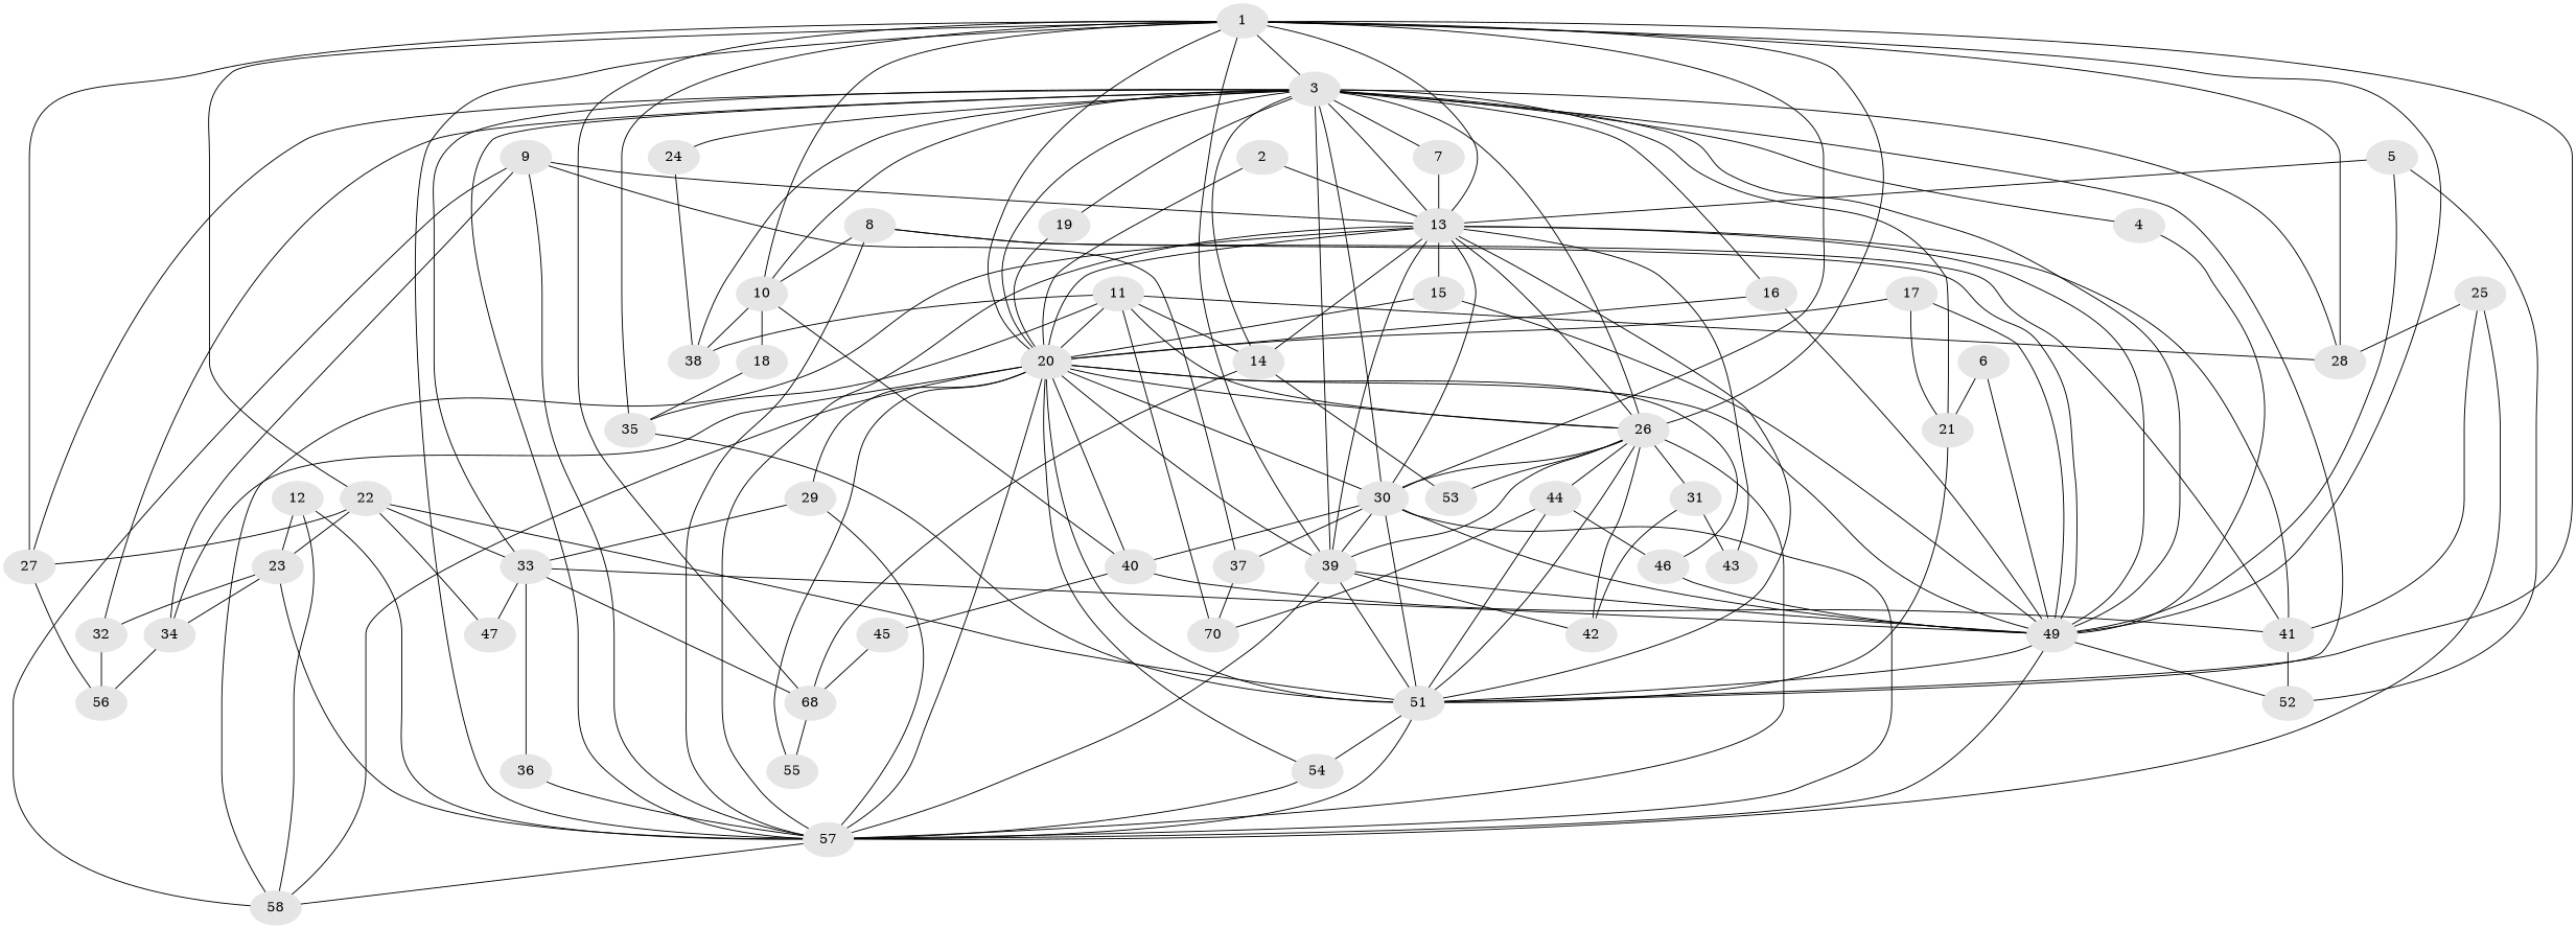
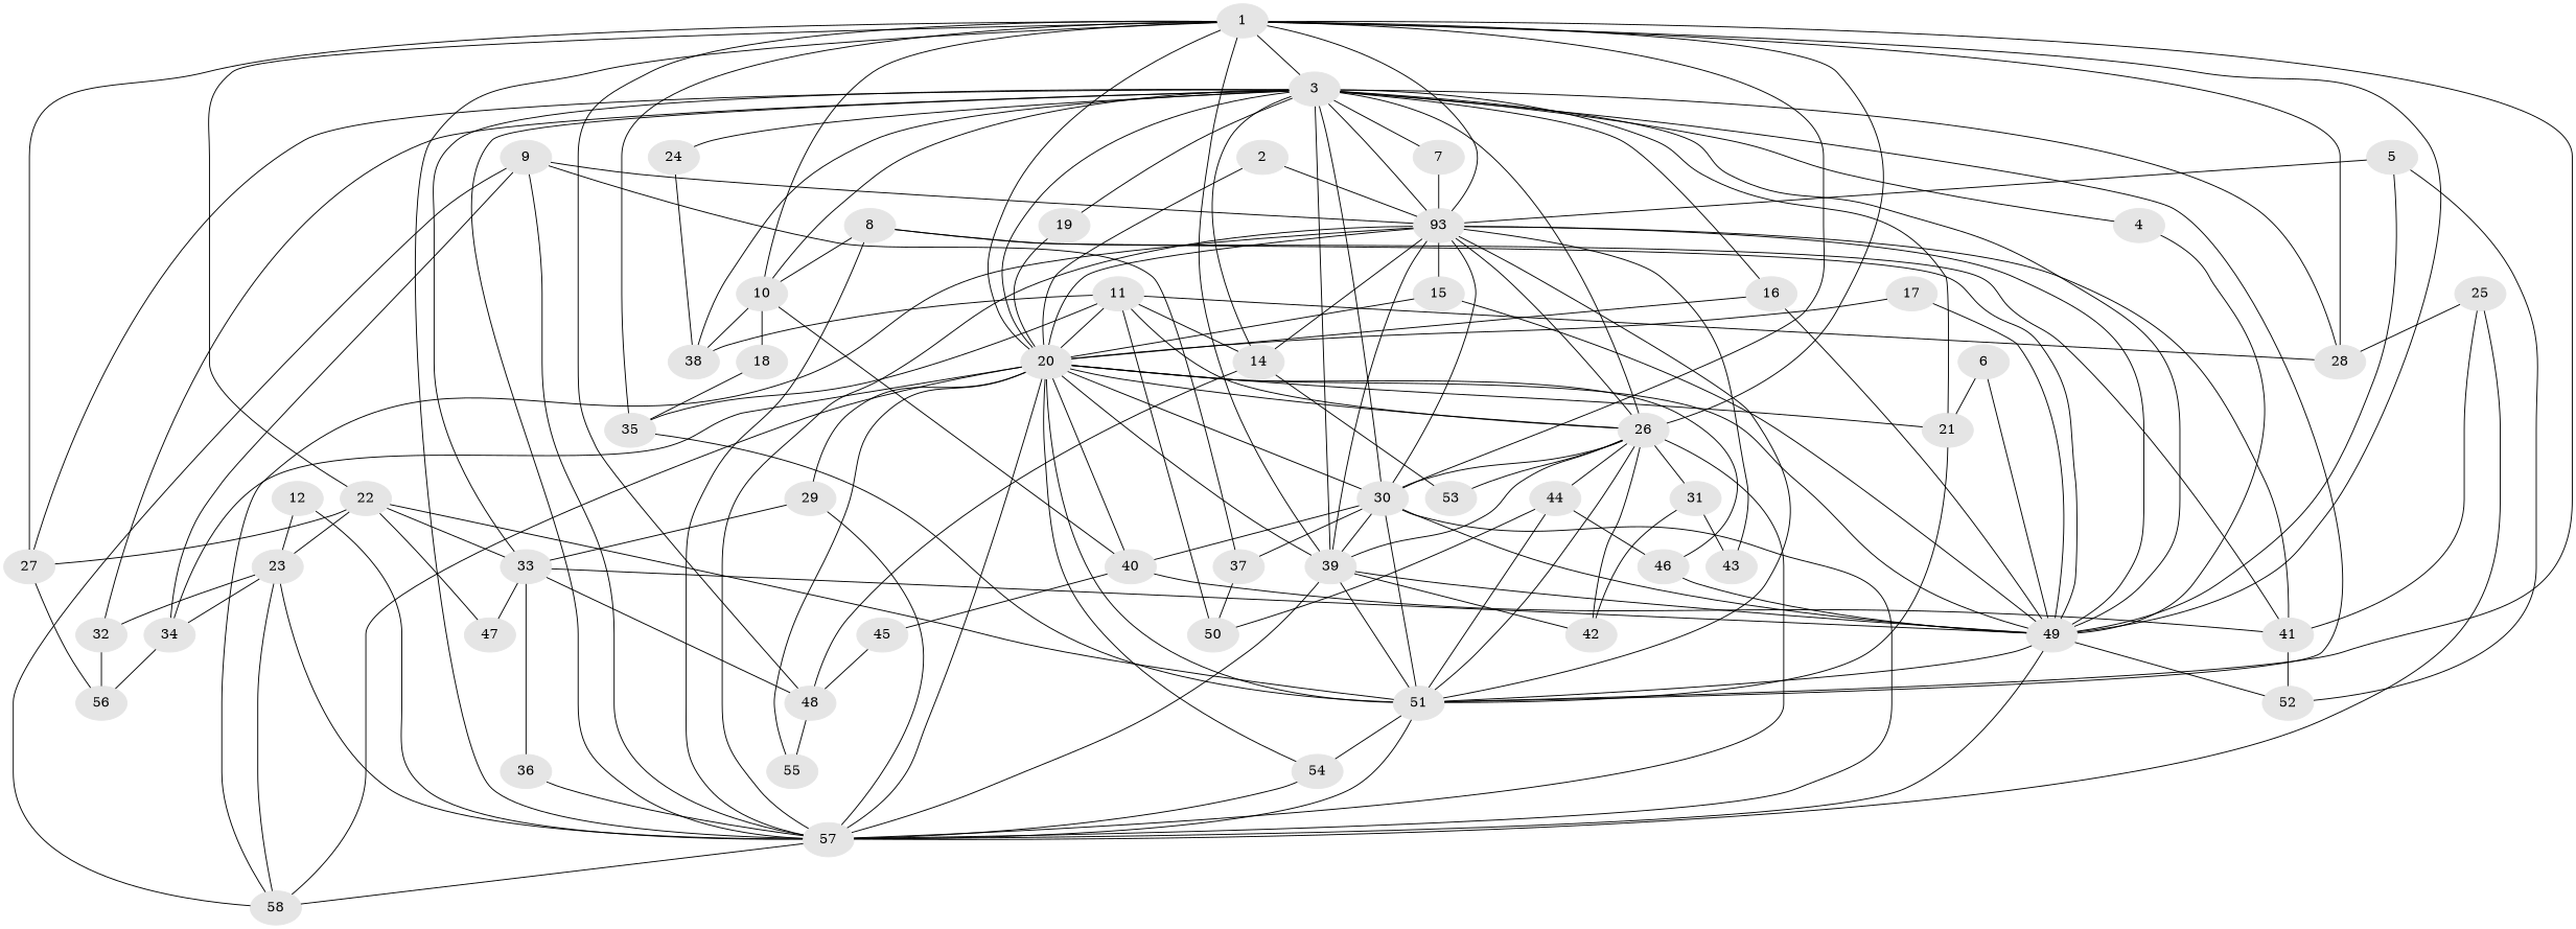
  graph {
    node [color=gray90 style=filled]
    edge [weight=1.0]
    1
    3
    10
-   13
+   13 [label=93]
    20
    22
    26
    27
    28
    30
    35
    39
-   48 [label=68]
+   48
    49
    51
    57
    4
    7
    14
    16
    19
    21
    24
    32
    33
    38
    18
    40
    41
    58
    15
    43
    34
    29
    46
    54
    55
    23
    47
    53
    31
    42
    44
    56
    37
    52
    2
    36
    5
    6
    8
    9
-   50 [label=70]
+   50
    45
    11
    12
    17
    25
    1 -- 3
    1 -- 10
    1 -- 13
    1 -- 20
    1 -- 22
    1 -- 26 [weight=2.0]
    1 -- 27
    1 -- 28
    1 -- 30
    1 -- 35
    1 -- 39
    1 -- 48
    1 -- 49
    1 -- 51
    1 -- 57
    3 -- 10
    3 -- 13
    3 -- 20
    3 -- 26
    3 -- 27
    3 -- 28
    3 -- 30 [weight=2.0]
    3 -- 39 [weight=2.0]
    3 -- 49
    3 -- 51
    3 -- 57
    3 -- 4
    3 -- 7
    3 -- 14
    3 -- 16
    3 -- 19
    3 -- 21
    3 -- 24
    3 -- 32
    3 -- 33
    3 -- 38
    10 -- 38
    10 -- 18
    10 -- 40
    13 -- 20
    13 -- 26
    13 -- 30
    13 -- 39 [weight=2.0]
    13 -- 49 [weight=2.0]
    13 -- 51
    13 -- 57
    13 -- 14
    13 -- 41
    13 -- 58
    13 -- 15
    13 -- 43
    20 -- 26
    20 -- 30 [weight=2.0]
    20 -- 39
    20 -- 49
    20 -- 51 [weight=2.0]
    20 -- 57 [weight=2.0]
-   17 -- 21
+   20 -- 21
    20 -- 40
    20 -- 58
    20 -- 34
    20 -- 29
    20 -- 46
    20 -- 54
    20 -- 55
    22 -- 27
    22 -- 51
    22 -- 33
    22 -- 23
    22 -- 47
    26 -- 30
    26 -- 39
    26 -- 51
    26 -- 57
    26 -- 53
    26 -- 31
    26 -- 42 [weight=2.0]
    26 -- 44
    27 -- 56
    30 -- 39 [weight=2.0]
    30 -- 49
    30 -- 51
    30 -- 57
    30 -- 40
    30 -- 37
    35 -- 51
    39 -- 49
    39 -- 51
    39 -- 57
    39 -- 42
    48 -- 55
    49 -- 51
    49 -- 57
    49 -- 52
    51 -- 57
    51 -- 54
    57 -- 58
    4 -- 49
    7 -- 13
    14 -- 48
    14 -- 53
    16 -- 20
    16 -- 49
    19 -- 20
    21 -- 51
    24 -- 38
    32 -- 56
    33 -- 48
    33 -- 49
    33 -- 47
    33 -- 36
    18 -- 35
    40 -- 41
    40 -- 45
    41 -- 52
    15 -- 20
    15 -- 49
    34 -- 56
    29 -- 57
    29 -- 33
    46 -- 49
    54 -- 57
    23 -- 57 [weight=2.0]
    23 -- 32
    23 -- 34
    31 -- 43
    31 -- 42
    44 -- 51
    44 -- 46
    44 -- 50
    37 -- 50
    2 -- 13
    2 -- 20
    36 -- 57
    5 -- 13
    5 -- 49
    5 -- 52
    6 -- 49
    6 -- 21
    8 -- 10
    8 -- 49
    8 -- 57
    8 -- 41
    9 -- 13
    9 -- 57
    9 -- 58
    9 -- 34
    9 -- 37
    45 -- 48
    11 -- 20
    11 -- 26
    11 -- 28
    11 -- 35
    11 -- 14
    11 -- 38
    11 -- 50
    12 -- 57
-   12 -- 58
+   23 -- 58
    12 -- 23
    17 -- 20
    17 -- 49
    25 -- 28
    25 -- 57
    25 -- 41
  }
